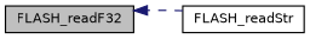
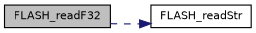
  digraph {
    rankdir=LR
    node [color=black fontname=Helvetica fontsize=10 shape=record style=filled]
    n1 [fillcolor=grey75 fontcolor=black height=0.2 label=FLASH_readF32 width=0.4]
    n2 [fillcolor=white height=0.2 label=FLASH_readStr width=0.4]
-   n2 -> n1 [color=midnightblue fontname=Helvetica fontsize=10 labelfontname=Helvetica labelfontsize=10 style=dashed]
+   n1 -> n2 [color=midnightblue fontname=Helvetica fontsize=10 labelfontname=Helvetica labelfontsize=10 style=dashed]
  }
